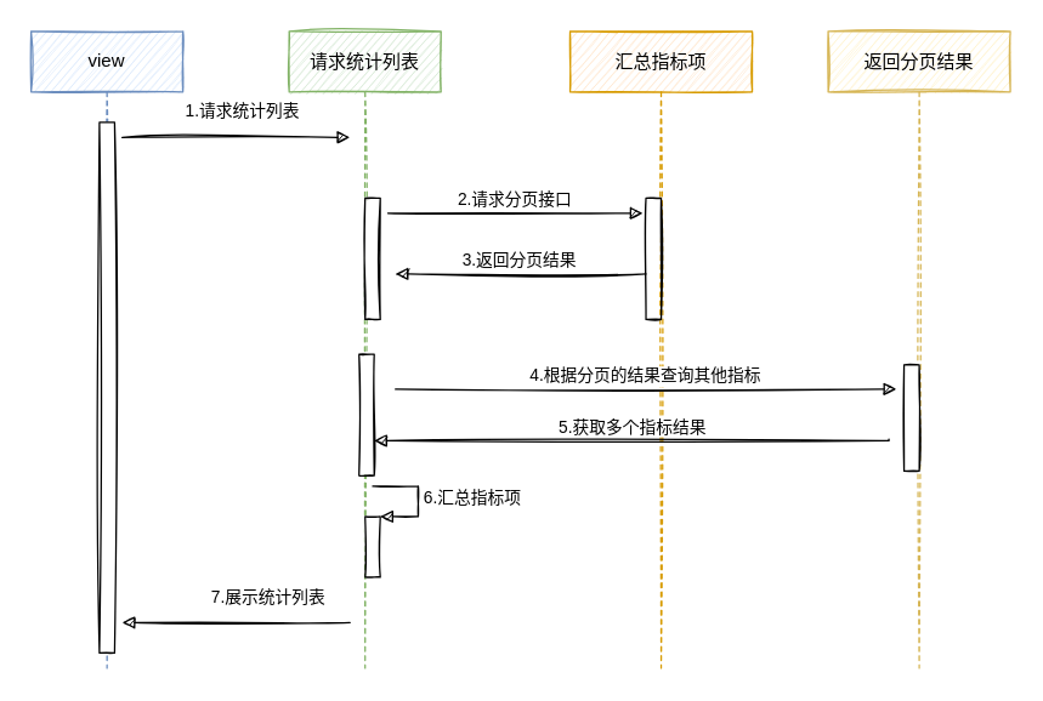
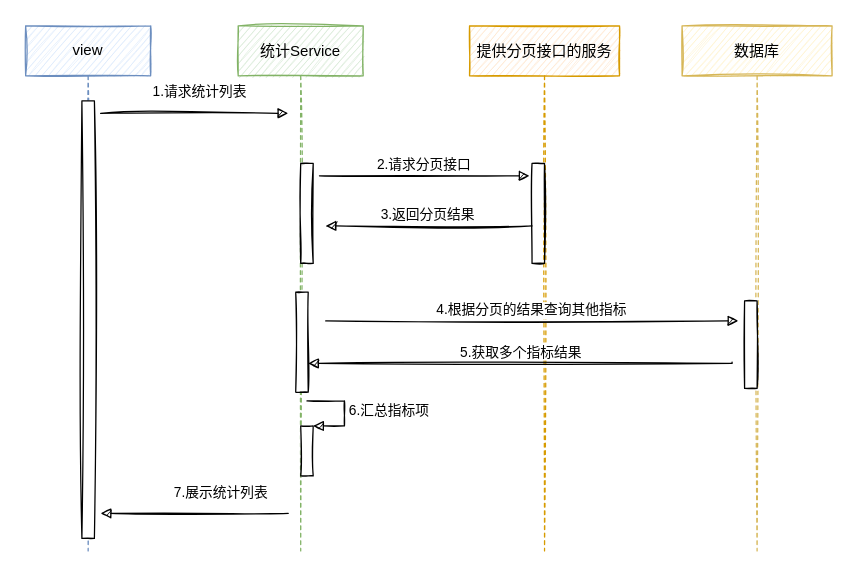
  <mxCell id="0" />
  <mxCell id="1" parent="0" />
- <mxCell id="2" value="请求统计列表" style="shape=umlLifeline;perimeter=lifelinePerimeter;container=1;collapsible=0;recursiveResize=0;rounded=0;shadow=0;strokeWidth=1;sketch=1;fillColor=#d5e8d4;strokeColor=#82b366;" parent="1" vertex="1"><mxGeometry x="190" y="20" width="100" height="420" as="geometry" /></mxCell>
+ <mxCell id="2" value="统计Service" style="shape=umlLifeline;perimeter=lifelinePerimeter;container=1;collapsible=0;recursiveResize=0;rounded=0;shadow=0;strokeWidth=1;sketch=1;fillColor=#d5e8d4;strokeColor=#82b366;" parent="1" vertex="1"><mxGeometry x="190" y="20" width="100" height="420" as="geometry" /></mxCell>
  <mxCell id="3" value="" style="html=1;points=[];perimeter=orthogonalPerimeter;sketch=1;" vertex="1" parent="2"><mxGeometry x="50" y="320" width="10" height="40" as="geometry" /></mxCell>
  <mxCell id="4" value="&lt;span style=&quot;text-align: center&quot;&gt;6.汇总指标项&lt;/span&gt;" style="edgeStyle=orthogonalEdgeStyle;html=1;align=left;spacingLeft=2;endArrow=block;rounded=0;entryX=1;entryY=0;sketch=1;" edge="1" target="3" parent="2"><mxGeometry relative="1" as="geometry"><mxPoint x="55" y="300" as="sourcePoint" /><Array as="points"><mxPoint x="85" y="300" /></Array></mxGeometry></mxCell>
  <mxCell id="5" value="" style="html=1;points=[];perimeter=orthogonalPerimeter;sketch=1;" vertex="1" parent="2"><mxGeometry x="50" y="110" width="10" height="80" as="geometry" /></mxCell>
  <mxCell id="6" value="" style="html=1;points=[];perimeter=orthogonalPerimeter;sketch=1;" vertex="1" parent="2"><mxGeometry x="46" y="213" width="10" height="80" as="geometry" /></mxCell>
  <mxCell id="7" value="7.展示统计列表" style="endArrow=block;endFill=1;html=1;edgeStyle=orthogonalEdgeStyle;align=left;verticalAlign=top;rounded=0;endSize=6;sketch=1;" edge="1" parent="2"><mxGeometry x="0.246" y="-30" relative="1" as="geometry"><mxPoint x="40" y="390" as="sourcePoint" /><mxPoint x="-110" y="390" as="targetPoint" /><Array as="points"><mxPoint x="40" y="390" /></Array><mxPoint as="offset" /></mxGeometry></mxCell>
- <mxCell id="8" value="汇总指标项" style="shape=umlLifeline;perimeter=lifelinePerimeter;container=1;collapsible=0;recursiveResize=0;rounded=0;shadow=0;strokeWidth=1;sketch=1;fillColor=#ffe6cc;strokeColor=#d79b00;" parent="1" vertex="1"><mxGeometry x="375" y="20" width="120" height="420" as="geometry" /></mxCell>
+ <mxCell id="8" value="提供分页接口的服务" style="shape=umlLifeline;perimeter=lifelinePerimeter;container=1;collapsible=0;recursiveResize=0;rounded=0;shadow=0;strokeWidth=1;sketch=1;fillColor=#ffe6cc;strokeColor=#d79b00;" parent="1" vertex="1"><mxGeometry x="375" y="20" width="120" height="420" as="geometry" /></mxCell>
  <mxCell id="9" value="" style="points=[];perimeter=orthogonalPerimeter;rounded=0;shadow=0;strokeWidth=1;sketch=1;" parent="8" vertex="1"><mxGeometry x="50" y="110" width="10" height="80" as="geometry" /></mxCell>
  <mxCell id="10" value="2.请求分页接口" style="verticalAlign=bottom;endArrow=block;entryX=-0.2;entryY=0.125;shadow=0;strokeWidth=1;entryDx=0;entryDy=0;entryPerimeter=0;sketch=1;" parent="1" target="9" edge="1"><mxGeometry relative="1" as="geometry"><mxPoint x="255" y="140" as="sourcePoint" /><Array as="points"><mxPoint x="415" y="140" /></Array></mxGeometry></mxCell>
  <mxCell id="11" value="3.返回分页结果" style="verticalAlign=bottom;endArrow=block;entryX=1;entryY=0;shadow=0;strokeWidth=1;sketch=1;" parent="1" source="9" edge="1"><mxGeometry relative="1" as="geometry"><mxPoint x="320" y="180" as="sourcePoint" /><mxPoint x="260" y="180" as="targetPoint" /></mxGeometry></mxCell>
  <mxCell id="12" value="4.根据分页的结果查询其他指标" style="verticalAlign=bottom;endArrow=block;endSize=6;exitX=1;exitY=0.95;shadow=0;strokeWidth=1;endFill=1;sketch=1;" parent="1" edge="1"><mxGeometry relative="1" as="geometry"><mxPoint x="590" y="256" as="targetPoint" /><mxPoint x="260" y="256" as="sourcePoint" /></mxGeometry></mxCell>
- <mxCell id="13" value="返回分页结果" style="shape=umlLifeline;perimeter=lifelinePerimeter;container=1;collapsible=0;recursiveResize=0;rounded=0;shadow=0;strokeWidth=1;sketch=1;fillColor=#fff2cc;strokeColor=#d6b656;" vertex="1" parent="1"><mxGeometry x="545" y="20" width="120" height="420" as="geometry" /></mxCell>
+ <mxCell id="13" value="数据库" style="shape=umlLifeline;perimeter=lifelinePerimeter;container=1;collapsible=0;recursiveResize=0;rounded=0;shadow=0;strokeWidth=1;sketch=1;fillColor=#fff2cc;strokeColor=#d6b656;" vertex="1" parent="1"><mxGeometry x="545" y="20" width="120" height="420" as="geometry" /></mxCell>
  <mxCell id="14" value="" style="points=[];perimeter=orthogonalPerimeter;rounded=0;shadow=0;strokeWidth=1;sketch=1;" vertex="1" parent="13"><mxGeometry x="50" y="220" width="10" height="70" as="geometry" /></mxCell>
  <mxCell id="15" value="5.获取多个指标结果" style="html=1;verticalAlign=bottom;endArrow=block;endSize=6;rounded=0;edgeStyle=orthogonalEdgeStyle;entryX=0.51;entryY=0.55;entryDx=0;entryDy=0;entryPerimeter=0;endFill=1;sketch=1;" edge="1" parent="1"><mxGeometry relative="1" as="geometry"><mxPoint x="585" y="289" as="sourcePoint" /><mxPoint x="246" y="290" as="targetPoint" /><Array as="points"><mxPoint x="585" y="290" /></Array></mxGeometry></mxCell>
  <mxCell id="16" value="view" style="shape=umlLifeline;perimeter=lifelinePerimeter;whiteSpace=wrap;html=1;container=1;collapsible=0;recursiveResize=0;outlineConnect=0;sketch=1;fillColor=#dae8fc;strokeColor=#6c8ebf;" vertex="1" parent="1"><mxGeometry x="20" y="20" width="100" height="420" as="geometry" /></mxCell>
  <mxCell id="17" value="" style="html=1;points=[];perimeter=orthogonalPerimeter;sketch=1;" vertex="1" parent="16"><mxGeometry x="45" y="60" width="10" height="350" as="geometry" /></mxCell>
  <mxCell id="18" value="1.请求统计列表" style="endArrow=block;endFill=1;html=1;edgeStyle=orthogonalEdgeStyle;align=left;verticalAlign=top;rounded=0;endSize=6;sketch=1;" edge="1" parent="16"><mxGeometry x="-0.467" y="30" relative="1" as="geometry"><mxPoint x="60" y="70" as="sourcePoint" /><mxPoint x="210" y="70" as="targetPoint" /><mxPoint as="offset" /></mxGeometry></mxCell>
